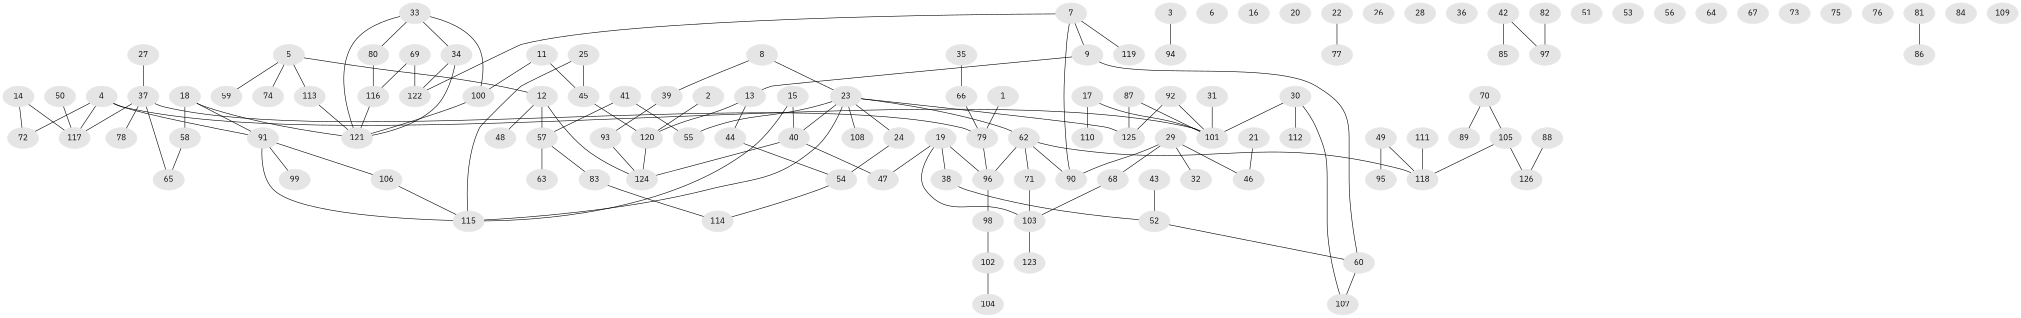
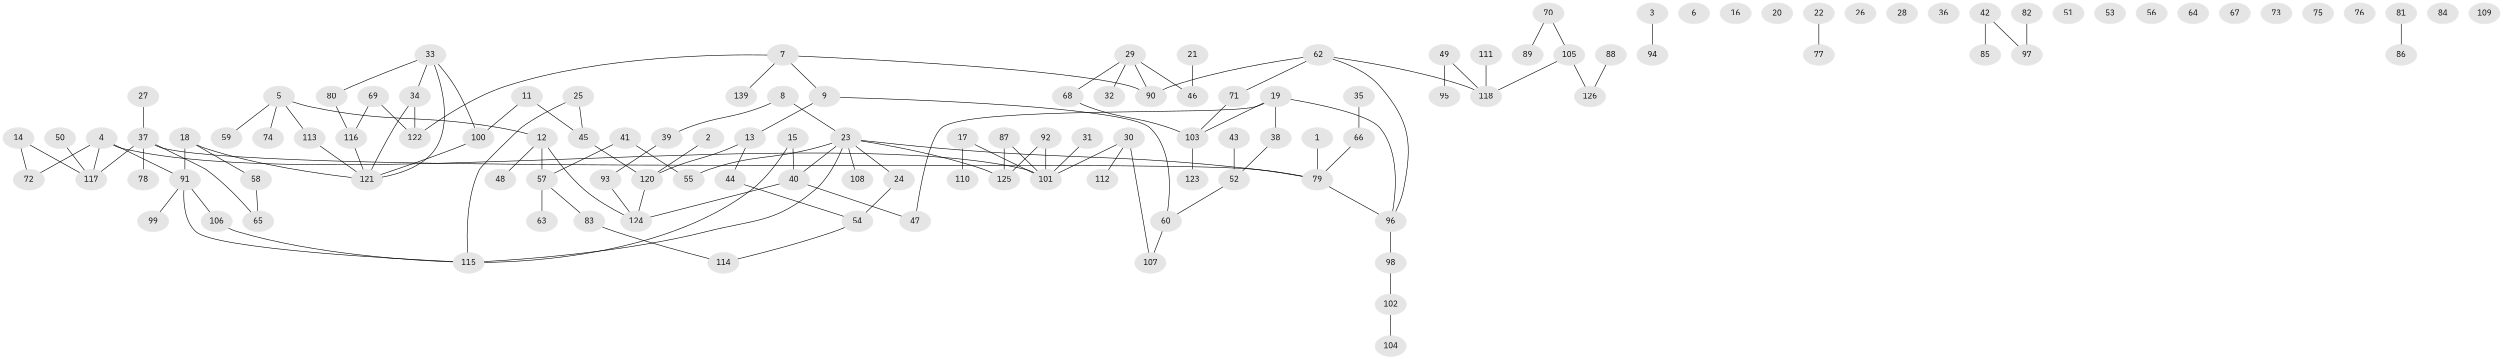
  graph {
    fontname="IBM Plex Sans"
    node [color=gray90 fontname="IBM Plex Sans" style=filled]
    edge [fontname="IBM Plex Sans"]
    1
    79
    96
    2
    120
    124
    3
    94
    4
    72
    91
    101
    117
    115
    99
    106
    5
    12
    59
    74
    113
    48
    57
    121
    6
    7
    9
    90
-   119
+   119 [label=139]
    122
    13
    60
    8
    23
    39
    55
    40
    24
    62
    108
    125
    93
    44
    107
    31
    11
    45
    100
    63
    83
    54
    14
    15
    47
    16
    17
    110
    98
    18
    58
    65
    19
    38
    103
    52
    123
    20
    21
    46
    22
    77
    118
    71
    114
    25
    26
    27
    37
    78
    28
    29
    32
    68
    30
    112
    33
    34
    80
    116
    35
    66
    36
    41
    42
    85
    97
    43
    49
    95
    50
    51
    53
    56
    64
    67
    69
    70
    89
    105
    126
    73
    75
    76
    81
    86
    82
    84
    87
    88
    92
    102
    104
    109
    111
    1 -- 79
    79 -- 96
    96 -- 98
    2 -- 120
    120 -- 124
    3 -- 94
    4 -- 72
    4 -- 91
    4 -- 101
    4 -- 117
    91 -- 115
    91 -- 99
    91 -- 106
    106 -- 115
    5 -- 12
    5 -- 59
    5 -- 74
    5 -- 113
    12 -- 124
    12 -- 48
    12 -- 57
    113 -- 121
    57 -- 63
    57 -- 83
    7 -- 9
    7 -- 90
    7 -- 119
    7 -- 122
    9 -- 13
    9 -- 60
    13 -- 120
    13 -- 44
    60 -- 107
    8 -- 23
    8 -- 39
    23 -- 115
    23 -- 55
    23 -- 40
    23 -- 24
-   23 -- 62
+   23 -- 79
    23 -- 108
    23 -- 125
    39 -- 93
    40 -- 124
    40 -- 47
    24 -- 54
    62 -- 96
    62 -- 90
    62 -- 118
    62 -- 71
    93 -- 124
    44 -- 54
    31 -- 101
    11 -- 45
    11 -- 100
    45 -- 120
    100 -- 121
    83 -- 114
    54 -- 114
    14 -- 72
    14 -- 117
    15 -- 115
    15 -- 40
    17 -- 101
    17 -- 110
    98 -- 102
    18 -- 91
    18 -- 121
    18 -- 58
    58 -- 65
    19 -- 96
    19 -- 47
    19 -- 38
    19 -- 103
    38 -- 52
    103 -- 123
    52 -- 60
    21 -- 46
    22 -- 77
    71 -- 103
    25 -- 115
    25 -- 45
    27 -- 37
    37 -- 79
    37 -- 117
    37 -- 65
    37 -- 78
    29 -- 90
    29 -- 46
    29 -- 32
    29 -- 68
    68 -- 103
    30 -- 101
    30 -- 107
    30 -- 112
    33 -- 121
    33 -- 100
    33 -- 34
    33 -- 80
    34 -- 121
    34 -- 122
    80 -- 116
    116 -- 121
    35 -- 66
    66 -- 79
    41 -- 57
    41 -- 55
    42 -- 85
    42 -- 97
    43 -- 52
    49 -- 118
    49 -- 95
    50 -- 117
    69 -- 122
    69 -- 116
    70 -- 89
    70 -- 105
    105 -- 118
    105 -- 126
    81 -- 86
    82 -- 97
    87 -- 101
    87 -- 125
    88 -- 126
    92 -- 101
    92 -- 125
    102 -- 104
    111 -- 118
  }
